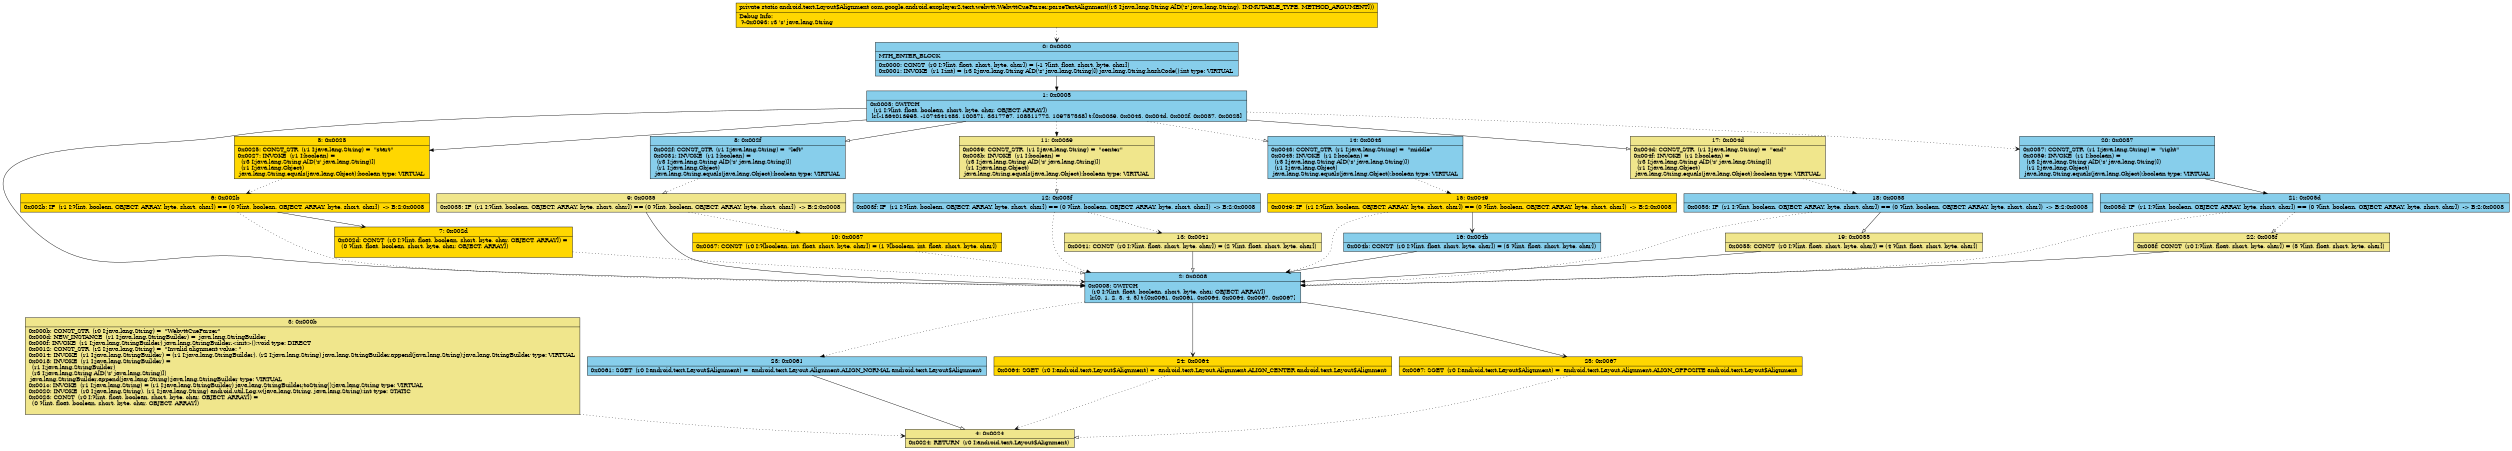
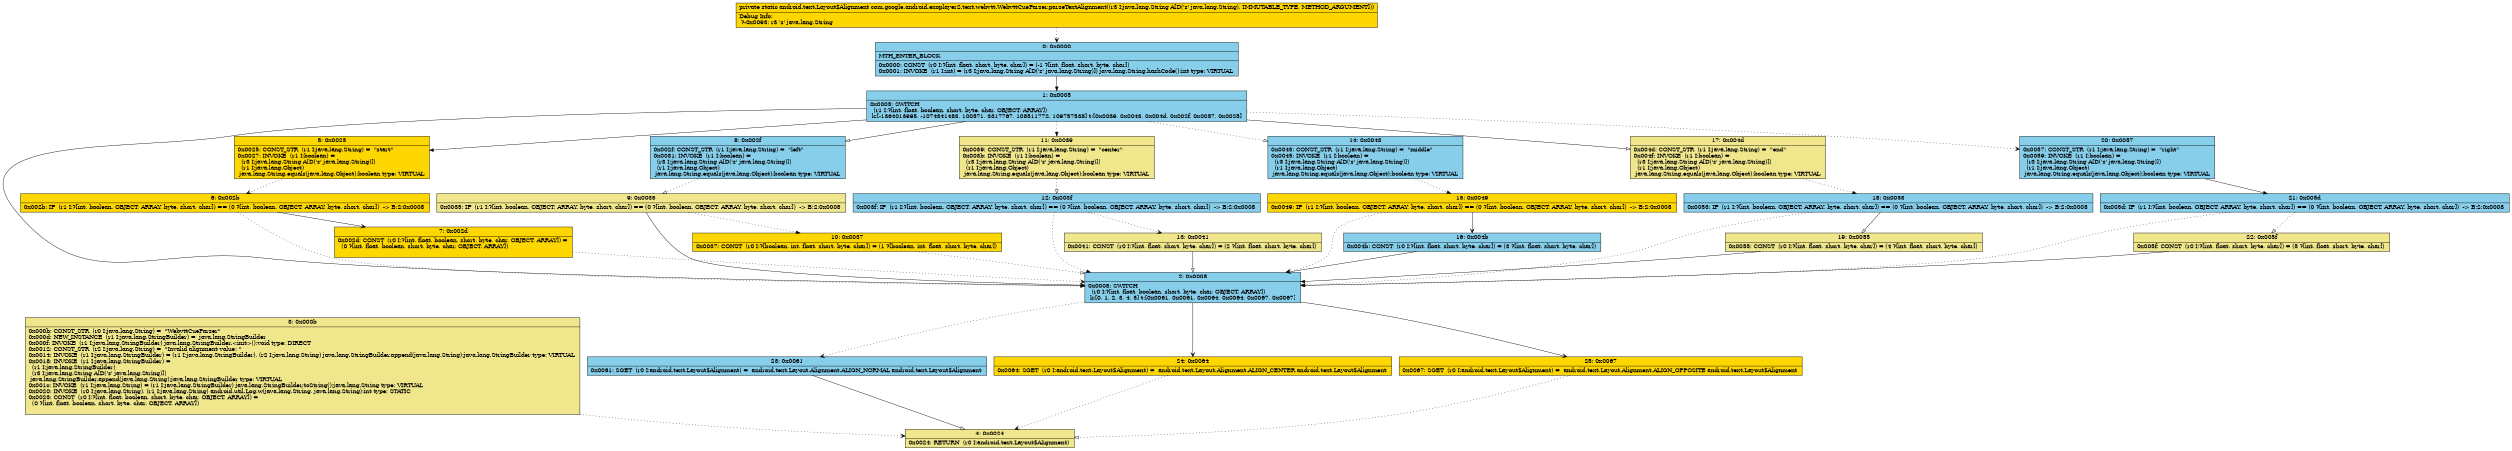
  digraph {
    node [fillcolor=skyblue shape=record style=filled]
    edge [arrowhead=vee style=dotted]
    n1 [label="{0\:\ 0x0000|MTH_ENTER_BLOCK\l|0x0000: CONST  (r0 I:?[int, float, short, byte, char]) = (\-1 ?[int, float, short, byte, char]) \l0x0001: INVOKE  (r1 I:int) = (r3 I:java.lang.String A[D('s' java.lang.String)]) java.lang.String.hashCode():int type: VIRTUAL \l}"]
    n2 [label="{1\:\ 0x0005|0x0005: SWITCH  \l  (r1 I:?[int, float, boolean, short, byte, char, OBJECT, ARRAY])\l k:[\-1364013995, \-1074341483, 100571, 3317767, 108511772, 109757538] t:[0x0039, 0x0043, 0x004d, 0x002f, 0x0057, 0x0025] \l}"]
    n3 [label="{2\:\ 0x0008|0x0008: SWITCH  \l  (r0 I:?[int, float, boolean, short, byte, char, OBJECT, ARRAY])\l k:[0, 1, 2, 3, 4, 5] t:[0x0061, 0x0061, 0x0064, 0x0064, 0x0067, 0x0067] \l}"]
    n4 [fillcolor=gold label="{5\:\ 0x0025|0x0025: CONST_STR  (r1 I:java.lang.String) =  \"start\" \l0x0027: INVOKE  (r1 I:boolean) = \l  (r3 I:java.lang.String A[D('s' java.lang.String)])\l  (r1 I:java.lang.Object)\l java.lang.String.equals(java.lang.Object):boolean type: VIRTUAL \l}"]
    n5 [label="{8\:\ 0x002f|0x002f: CONST_STR  (r1 I:java.lang.String) =  \"left\" \l0x0031: INVOKE  (r1 I:boolean) = \l  (r3 I:java.lang.String A[D('s' java.lang.String)])\l  (r1 I:java.lang.Object)\l java.lang.String.equals(java.lang.Object):boolean type: VIRTUAL \l}"]
    n6 [fillcolor=khaki label="{11\:\ 0x0039|0x0039: CONST_STR  (r1 I:java.lang.String) =  \"center\" \l0x003b: INVOKE  (r1 I:boolean) = \l  (r3 I:java.lang.String A[D('s' java.lang.String)])\l  (r1 I:java.lang.Object)\l java.lang.String.equals(java.lang.Object):boolean type: VIRTUAL \l}"]
    n7 [label="{14\:\ 0x0043|0x0043: CONST_STR  (r1 I:java.lang.String) =  \"middle\" \l0x0045: INVOKE  (r1 I:boolean) = \l  (r3 I:java.lang.String A[D('s' java.lang.String)])\l  (r1 I:java.lang.Object)\l java.lang.String.equals(java.lang.Object):boolean type: VIRTUAL \l}"]
    n8 [fillcolor=khaki label="{17\:\ 0x004d|0x004d: CONST_STR  (r1 I:java.lang.String) =  \"end\" \l0x004f: INVOKE  (r1 I:boolean) = \l  (r3 I:java.lang.String A[D('s' java.lang.String)])\l  (r1 I:java.lang.Object)\l java.lang.String.equals(java.lang.Object):boolean type: VIRTUAL \l}"]
    n9 [label="{20\:\ 0x0057|0x0057: CONST_STR  (r1 I:java.lang.String) =  \"right\" \l0x0059: INVOKE  (r1 I:boolean) = \l  (r3 I:java.lang.String A[D('s' java.lang.String)])\l  (r1 I:java.lang.Object)\l java.lang.String.equals(java.lang.Object):boolean type: VIRTUAL \l}"]
    n10 [label="{23\:\ 0x0061|0x0061: SGET  (r0 I:android.text.Layout$Alignment) =  android.text.Layout.Alignment.ALIGN_NORMAL android.text.Layout$Alignment \l}"]
    n11 [fillcolor=gold label="{24\:\ 0x0064|0x0064: SGET  (r0 I:android.text.Layout$Alignment) =  android.text.Layout.Alignment.ALIGN_CENTER android.text.Layout$Alignment \l}"]
    n12 [fillcolor=gold label="{25\:\ 0x0067|0x0067: SGET  (r0 I:android.text.Layout$Alignment) =  android.text.Layout.Alignment.ALIGN_OPPOSITE android.text.Layout$Alignment \l}"]
    n13 [fillcolor=gold label="{6\:\ 0x002b|0x002b: IF  (r1 I:?[int, boolean, OBJECT, ARRAY, byte, short, char]) == (0 ?[int, boolean, OBJECT, ARRAY, byte, short, char])  \-\> B:2:0x0008 \l}"]
    n14 [fillcolor=khaki label="{9\:\ 0x0035|0x0035: IF  (r1 I:?[int, boolean, OBJECT, ARRAY, byte, short, char]) == (0 ?[int, boolean, OBJECT, ARRAY, byte, short, char])  \-\> B:2:0x0008 \l}"]
    n15 [label="{12\:\ 0x003f|0x003f: IF  (r1 I:?[int, boolean, OBJECT, ARRAY, byte, short, char]) == (0 ?[int, boolean, OBJECT, ARRAY, byte, short, char])  \-\> B:2:0x0008 \l}"]
    n16 [fillcolor=gold label="{15\:\ 0x0049|0x0049: IF  (r1 I:?[int, boolean, OBJECT, ARRAY, byte, short, char]) == (0 ?[int, boolean, OBJECT, ARRAY, byte, short, char])  \-\> B:2:0x0008 \l}"]
    n17 [label="{18\:\ 0x0053|0x0053: IF  (r1 I:?[int, boolean, OBJECT, ARRAY, byte, short, char]) == (0 ?[int, boolean, OBJECT, ARRAY, byte, short, char])  \-\> B:2:0x0008 \l}"]
    n18 [label="{21\:\ 0x005d|0x005d: IF  (r1 I:?[int, boolean, OBJECT, ARRAY, byte, short, char]) == (0 ?[int, boolean, OBJECT, ARRAY, byte, short, char])  \-\> B:2:0x0008 \l}"]
    n19 [fillcolor=khaki label="{3\:\ 0x000b|0x000b: CONST_STR  (r0 I:java.lang.String) =  \"WebvttCueParser\" \l0x000d: NEW_INSTANCE  (r1 I:java.lang.StringBuilder) =  java.lang.StringBuilder \l0x000f: INVOKE  (r1 I:java.lang.StringBuilder) java.lang.StringBuilder.\<init\>():void type: DIRECT \l0x0012: CONST_STR  (r2 I:java.lang.String) =  \"Invalid alignment value: \" \l0x0014: INVOKE  (r1 I:java.lang.StringBuilder) = (r1 I:java.lang.StringBuilder), (r2 I:java.lang.String) java.lang.StringBuilder.append(java.lang.String):java.lang.StringBuilder type: VIRTUAL \l0x0018: INVOKE  (r1 I:java.lang.StringBuilder) = \l  (r1 I:java.lang.StringBuilder)\l  (r3 I:java.lang.String A[D('s' java.lang.String)])\l java.lang.StringBuilder.append(java.lang.String):java.lang.StringBuilder type: VIRTUAL \l0x001c: INVOKE  (r1 I:java.lang.String) = (r1 I:java.lang.StringBuilder) java.lang.StringBuilder.toString():java.lang.String type: VIRTUAL \l0x0020: INVOKE  (r0 I:java.lang.String), (r1 I:java.lang.String) android.util.Log.w(java.lang.String, java.lang.String):int type: STATIC \l0x0023: CONST  (r0 I:?[int, float, boolean, short, byte, char, OBJECT, ARRAY]) = \l  (0 ?[int, float, boolean, short, byte, char, OBJECT, ARRAY])\l \l}"]
    n20 [fillcolor=khaki label="{4\:\ 0x0024|0x0024: RETURN  (r0 I:android.text.Layout$Alignment) \l}"]
    n21 [fillcolor=gold label="{7\:\ 0x002d|0x002d: CONST  (r0 I:?[int, float, boolean, short, byte, char, OBJECT, ARRAY]) = \l  (0 ?[int, float, boolean, short, byte, char, OBJECT, ARRAY])\l \l}"]
    n22 [fillcolor=gold label="{10\:\ 0x0037|0x0037: CONST  (r0 I:?[boolean, int, float, short, byte, char]) = (1 ?[boolean, int, float, short, byte, char]) \l}"]
    n23 [fillcolor=khaki label="{13\:\ 0x0041|0x0041: CONST  (r0 I:?[int, float, short, byte, char]) = (2 ?[int, float, short, byte, char]) \l}"]
    n24 [label="{16\:\ 0x004b|0x004b: CONST  (r0 I:?[int, float, short, byte, char]) = (3 ?[int, float, short, byte, char]) \l}"]
    n25 [fillcolor=khaki label="{19\:\ 0x0055|0x0055: CONST  (r0 I:?[int, float, short, byte, char]) = (4 ?[int, float, short, byte, char]) \l}"]
    n26 [fillcolor=khaki label="{22\:\ 0x005f|0x005f: CONST  (r0 I:?[int, float, short, byte, char]) = (5 ?[int, float, short, byte, char]) \l}"]
    n27 [fillcolor=gold label="{private static android.text.Layout$Alignment com.google.android.exoplayer2.text.webvtt.WebvttCueParser.parseTextAlignment((r3 I:java.lang.String A[D('s' java.lang.String), IMMUTABLE_TYPE, METHOD_ARGUMENT]))  | Debug Info:\l  ?\-0x0093: r3 's' java.lang.String\l}"]
    n1 -> n2 [arrowhead=normal style=solid]
    n2 -> n3 [arrowhead=normal style=solid]
    n2 -> n4 [arrowhead=normal style=solid]
    n2 -> n5 [arrowhead=onormal style=solid]
    n2 -> n6 [arrowhead=normal]
    n2 -> n7 [arrowhead=onormal]
    n2 -> n8 [arrowhead=onormal style=solid]
    n2 -> n9
-   n3 -> n10 [arrowhead=normal]
+   n3 -> n10
    n3 -> n11 [style=solid]
    n3 -> n12 [style=solid]
    n4 -> n13
    n5 -> n14 [arrowhead=onormal]
    n6 -> n15 [arrowhead=onormal]
    n7 -> n16 [arrowhead=normal]
    n8 -> n17 [arrowhead=normal]
    n9 -> n18 [arrowhead=normal style=solid]
    n10 -> n20 [arrowhead=onormal style=solid]
    n11 -> n20
    n12 -> n20 [arrowhead=onormal]
    n13 -> n3 [arrowhead=onormal]
    n13 -> n21 [style=solid]
    n14 -> n3 [style=solid]
    n14 -> n22 [arrowhead=normal]
    n15 -> n3 [arrowhead=normal]
    n15 -> n23
    n16 -> n3
    n16 -> n24 [style=solid]
    n17 -> n3 [arrowhead=onormal]
    n17 -> n25 [arrowhead=onormal style=solid]
    n18 -> n3 [arrowhead=normal]
    n18 -> n26 [arrowhead=onormal]
    n19 -> n20
    n21 -> n3
    n22 -> n3 [arrowhead=onormal]
    n23 -> n3 [arrowhead=onormal style=solid]
    n24 -> n3 [style=solid]
    n25 -> n3 [arrowhead=normal style=solid]
    n26 -> n3 [arrowhead=onormal style=solid]
    n27 -> n1
  }
